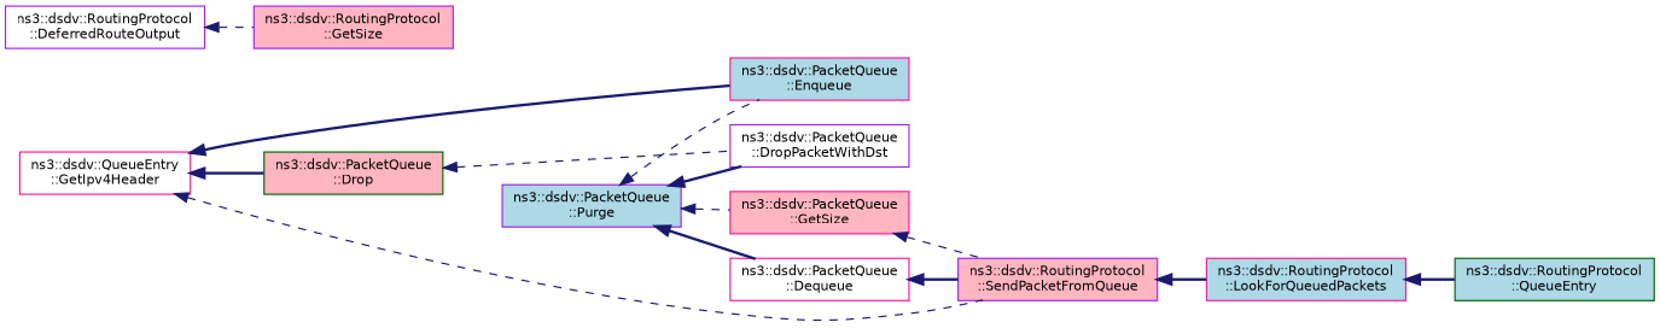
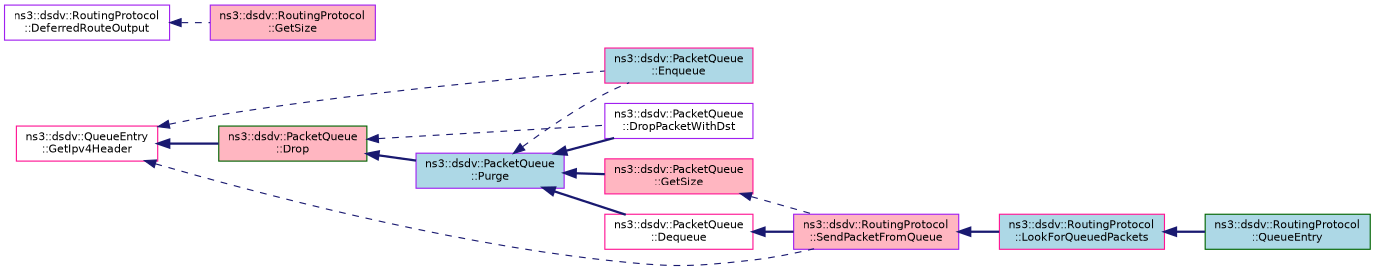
  digraph {
    rankdir=LR
    node [color=deeppink fillcolor=white fontname=Helvetica fontsize=10 shape=record style=filled]
    edge [color=midnightblue dir=back fontname=Helvetica fontsize=10 labelfontname=Helvetica labelfontsize=10 style=bold]
    n1 [fontcolor=black height=0.2 label="ns3::dsdv::QueueEntry\l::GetIpv4Header" width=0.4]
    n2 [fillcolor=lightblue height=0.2 label="ns3::dsdv::PacketQueue\l::Enqueue" width=0.4]
    n3 [color=darkgreen fillcolor=lightpink height=0.2 label="ns3::dsdv::PacketQueue\l::Drop" width=0.4]
    n4 [color=purple fillcolor=lightpink height=0.2 label="ns3::dsdv::RoutingProtocol\l::SendPacketFromQueue" width=0.4]
    n5 [color=purple height=0.2 label="ns3::dsdv::PacketQueue\l::DropPacketWithDst" width=0.4]
    n6 [color=purple fillcolor=lightblue height=0.2 label="ns3::dsdv::PacketQueue\l::Purge" width=0.4]
    n7 [fillcolor=lightblue height=0.2 label="ns3::dsdv::RoutingProtocol\l::LookForQueuedPackets" width=0.4]
    n8 [color=purple height=0.2 label="ns3::dsdv::RoutingProtocol\l::DeferredRouteOutput" width=0.4]
    n9 [color=purple fillcolor=lightpink height=0.2 label="ns3::dsdv::RoutingProtocol\l::GetSize" width=0.4]
    n10 [fillcolor=lightpink height=0.2 label="ns3::dsdv::PacketQueue\l::GetSize" width=0.4]
    n11 [height=0.2 label="ns3::dsdv::PacketQueue\l::Dequeue" width=0.4]
    n12 [color=darkgreen fillcolor=lightblue height=0.2 label="ns3::dsdv::RoutingProtocol\l::QueueEntry" width=0.4]
-   n1 -> n2
+   n1 -> n2 [style=dashed]
    n1 -> n3
    n1 -> n4 [style=dashed]
    n3 -> n5 [style=dashed]
+   n3 -> n6
    n4 -> n7
    n6 -> n2 [style=dashed]
    n6 -> n5
-   n6 -> n10 [style=dashed]
+   n6 -> n10
    n6 -> n11
    n7 -> n12
    n8 -> n9 [style=dashed]
    n10 -> n4 [style=dashed]
    n11 -> n4
  }
